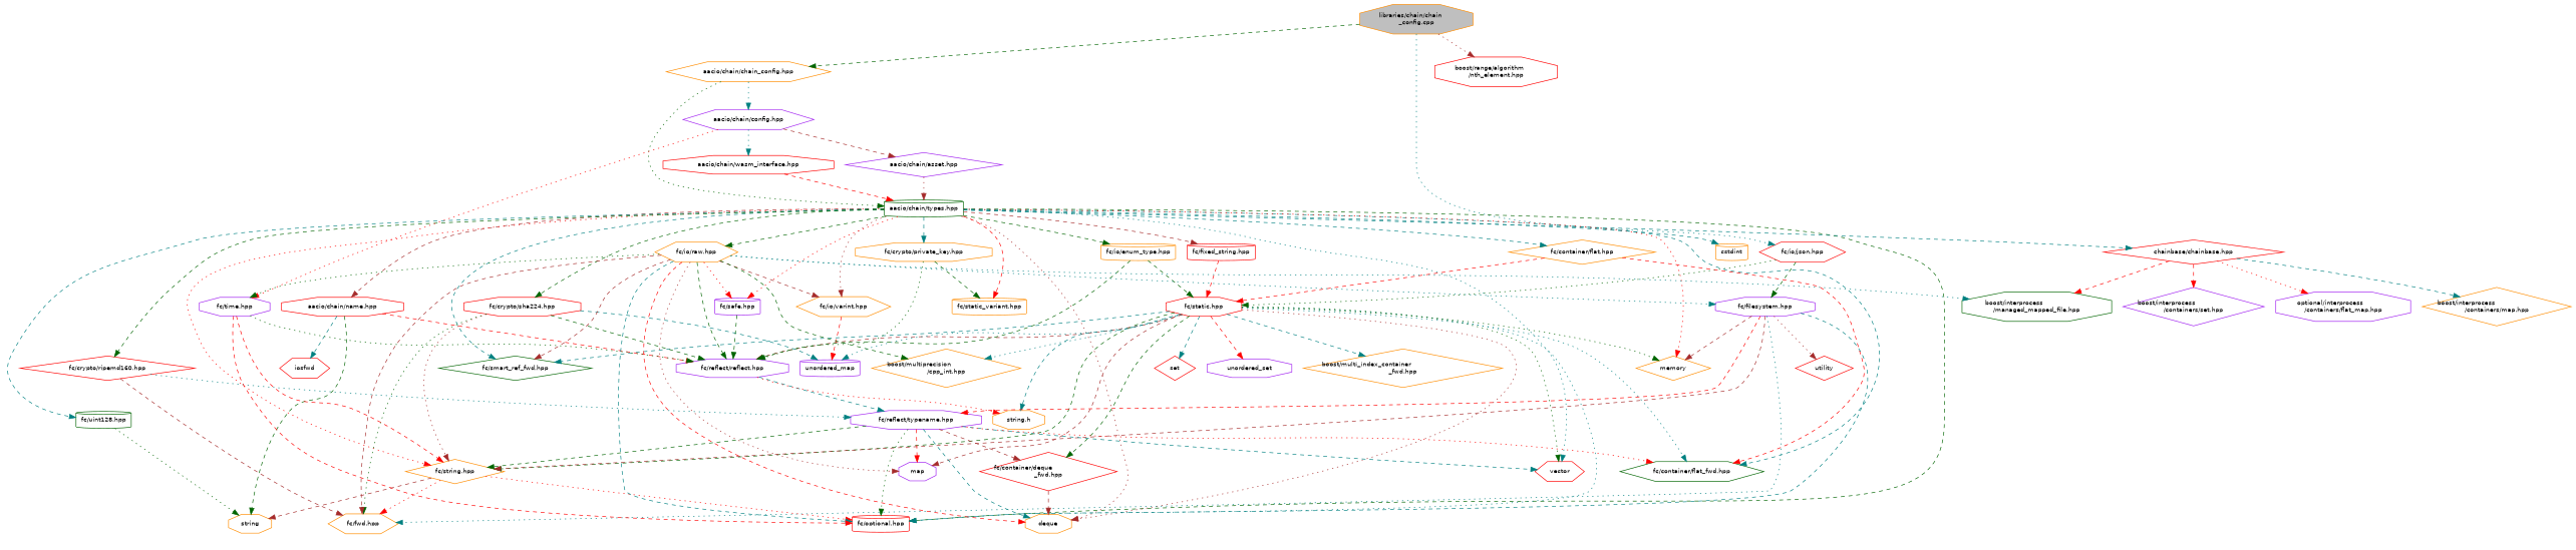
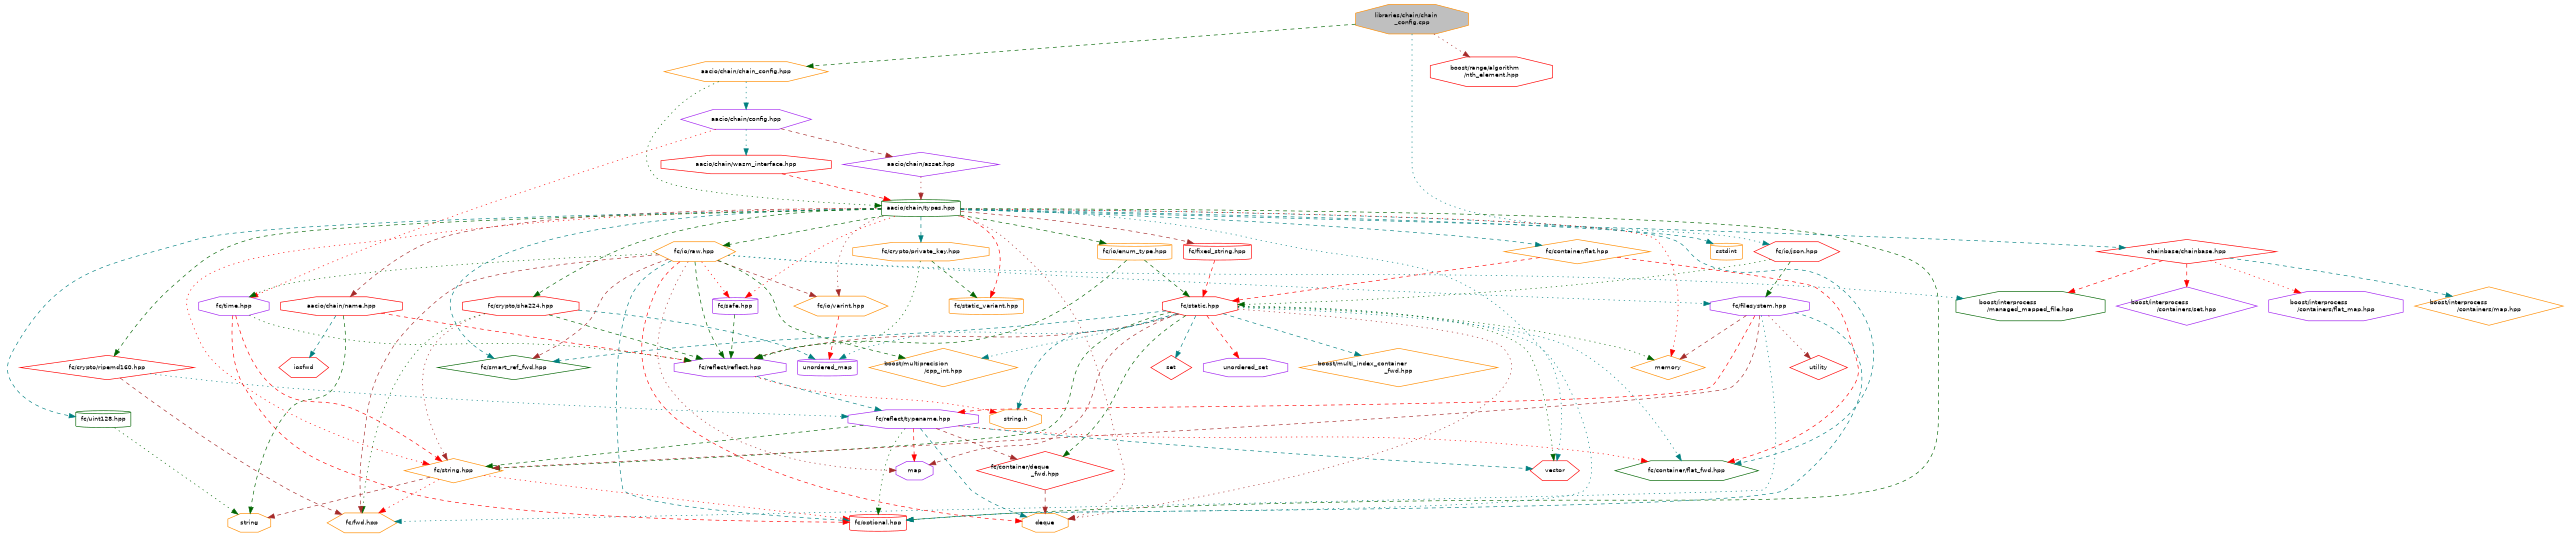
  digraph {
    node [color=darkorange fillcolor=white fontname=Helvetica fontsize=10 shape=octagon style=filled]
    edge [color=teal fontname=Helvetica fontsize=10 labelfontname=Helvetica labelfontsize=10 style=dashed]
    n1 [fillcolor=grey75 fontcolor=black height=0.2 label="libraries/chain/chain\l_config.cpp" width=0.4]
    n2 [height=0.2 label="aacio/chain/chain_config.hpp" shape=hexagon width=0.4]
    n3 [color=red height=0.2 label="boost/range/algorithm\l/nth_element.hpp" width=0.4]
    n4 [color=red height=0.2 label="fc/io/json.hpp" shape=hexagon width=0.4]
    n5 [color=darkgreen height=0.2 label="aacio/chain/types.hpp" shape=cylinder width=0.4]
    n6 [color=purple height=0.2 label="aacio/chain/config.hpp" shape=hexagon width=0.4]
    n7 [color=red height=0.2 label="fc/static.hpp" width=0.4]
    n8 [color=purple height=0.2 label="fc/filesystem.hpp" width=0.4]
    n9 [color=red height=0.2 label="aacio/chain/name.hpp" width=0.4]
    n10 [height=0.2 label=deque width=0.4]
    n11 [color=red height=0.2 label=vector shape=hexagon width=0.4]
    n12 [height=0.2 label="fc/string.hpp" shape=diamond width=0.4]
    n13 [color=red height=0.2 label="fc/optional.hpp" shape=cylinder width=0.4]
    n14 [color=darkgreen height=0.2 label="fc/container/flat_fwd.hpp" shape=hexagon width=0.4]
    n15 [color=red height=0.2 label="chainbase/chainbase.hpp" shape=diamond width=0.4]
    n16 [height=0.2 label="fc/io/varint.hpp" shape=hexagon width=0.4]
    n17 [height=0.2 label="fc/io/enum_type.hpp" shape=cylinder width=0.4]
    n18 [height=0.2 label=memory shape=diamond width=0.4]
    n19 [color=darkgreen height=0.2 label="fc/smart_ref_fwd.hpp" shape=diamond width=0.4]
    n20 [color=red height=0.2 label="fc/crypto/sha224.hpp" width=0.4]
    n21 [color=purple height=0.2 label="fc/safe.hpp" shape=cylinder width=0.4]
    n22 [height=0.2 label="fc/container/flat.hpp" shape=diamond width=0.4]
    n23 [height=0.2 label="fc/io/raw.hpp" shape=hexagon width=0.4]
    n24 [color=darkgreen height=0.2 label="fc/uint128.hpp" shape=cylinder width=0.4]
    n25 [height=0.2 label="fc/static_variant.hpp" shape=cylinder width=0.4]
    n26 [color=red height=0.2 label="fc/crypto/ripemd160.hpp" shape=diamond width=0.4]
    n27 [color=red height=0.2 label="fc/fixed_string.hpp" shape=cylinder width=0.4]
    n28 [height=0.2 label="fc/crypto/private_key.hpp" width=0.4]
    n29 [height=0.2 label=cstdint shape=cylinder width=0.4]
    n30 [color=purple height=0.2 label="fc/time.hpp" width=0.4]
    n31 [color=purple height=0.2 label="aacio/chain/asset.hpp" shape=diamond width=0.4]
    n32 [color=red height=0.2 label="aacio/chain/wasm_interface.hpp" width=0.4]
    n33 [height=0.2 label=string width=0.4]
    n34 [color=purple height=0.2 label="fc/reflect/reflect.hpp" width=0.4]
    n35 [color=red height=0.2 label=iosfwd shape=hexagon width=0.4]
    n36 [height=0.2 label="fc/fwd.hpp" shape=hexagon width=0.4]
    n37 [color=darkgreen height=0.2 label="boost/interprocess\l/managed_mapped_file.hpp" width=0.4]
    n38 [height=0.2 label="boost/interprocess\l/containers/map.hpp" shape=diamond width=0.4]
    n39 [color=purple height=0.2 label="boost/interprocess\l/containers/set.hpp" shape=diamond width=0.4]
-   n40 [color=purple height=0.2 label="optional/interprocess\l/containers/flat_map.hpp" width=0.4]
+   n40 [color=purple height=0.2 label="boost/interprocess\l/containers/flat_map.hpp" width=0.4]
    n41 [color=purple height=0.2 label=unordered_map shape=cylinder width=0.4]
    n42 [color=purple height=0.2 label=map width=0.4]
    n43 [height=0.2 label="boost/multiprecision\l/cpp_int.hpp" shape=diamond width=0.4]
    n44 [color=purple height=0.2 label="fc/reflect/typename.hpp" width=0.4]
    n45 [height=0.2 label="string.h" width=0.4]
    n46 [color=red height=0.2 label="fc/container/deque\l_fwd.hpp" shape=diamond width=0.4]
    n47 [color=red height=0.2 label=set shape=diamond width=0.4]
    n48 [color=purple height=0.2 label=unordered_set width=0.4]
    n49 [height=0.2 label="boost/multi_index_container\l_fwd.hpp" shape=diamond width=0.4]
    n50 [color=red height=0.2 label=utility shape=diamond width=0.4]
    n1 -> n2 [color=darkgreen]
    n1 -> n3 [color=brown style=dotted]
    n1 -> n4 [style=dotted]
    n2 -> n5 [color=darkgreen style=dotted]
    n2 -> n6 [style=dotted]
    n4 -> n7 [color=darkgreen style=dotted]
    n4 -> n8 [color=darkgreen]
    n5 -> n9 [color=brown]
    n5 -> n10 [color=brown style=dotted]
    n5 -> n11 [style=dotted]
    n5 -> n12 [color=red style=dotted]
    n5 -> n13 [color=darkgreen]
    n5 -> n14
    n5 -> n15
    n5 -> n16 [color=brown style=dotted]
    n5 -> n17 [color=darkgreen]
    n5 -> n18 [color=red style=dotted]
    n5 -> n19
    n5 -> n20 [color=darkgreen]
    n5 -> n21 [color=red style=dotted]
    n5 -> n22
    n5 -> n23 [color=darkgreen]
    n5 -> n24
    n5 -> n25 [color=red]
    n5 -> n26 [color=darkgreen]
    n5 -> n27 [color=brown]
    n5 -> n28
    n5 -> n29
    n6 -> n30 [color=red style=dotted]
    n6 -> n31 [color=brown]
    n6 -> n32 [style=dotted]
    n7 -> n10 [color=brown style=dotted]
    n7 -> n11 [color=darkgreen style=dotted]
    n7 -> n12 [color=darkgreen]
    n7 -> n13 [style=dotted]
    n7 -> n14 [style=dotted]
    n7 -> n18 [color=darkgreen style=dotted]
    n7 -> n19
    n7 -> n34 [color=brown]
    n7 -> n41 [style=dotted]
    n7 -> n42 [color=brown]
    n7 -> n43 [style=dotted]
    n7 -> n45
    n7 -> n46 [color=darkgreen]
    n7 -> n47
    n7 -> n48 [color=red]
    n7 -> n49
    n8 -> n12 [color=brown]
    n8 -> n13
    n8 -> n18 [color=brown]
    n8 -> n36 [style=dotted]
    n8 -> n44 [color=red]
    n8 -> n50 [color=brown style=dotted]
    n9 -> n33 [color=darkgreen]
    n9 -> n34 [color=red]
    n9 -> n35
    n12 -> n13 [color=red style=dotted]
    n12 -> n33 [color=brown]
    n12 -> n36 [color=red style=dotted]
    n15 -> n37 [color=red]
    n15 -> n38
    n15 -> n39 [color=red]
    n15 -> n40 [color=red style=dotted]
    n16 -> n41 [color=red]
    n17 -> n7 [color=darkgreen]
    n17 -> n34 [color=darkgreen]
    n20 -> n12 [color=brown style=dotted]
    n20 -> n34 [color=darkgreen]
    n20 -> n36 [color=darkgreen style=dotted]
    n20 -> n41
    n21 -> n34 [color=darkgreen]
    n22 -> n7 [color=red]
    n22 -> n14 [color=red]
    n23 -> n8 [style=dotted]
    n23 -> n10 [color=red]
    n23 -> n13
    n23 -> n16 [color=brown]
    n23 -> n19 [color=brown]
    n23 -> n21 [color=red style=dotted]
    n23 -> n30 [color=darkgreen style=dotted]
    n23 -> n34 [color=darkgreen]
    n23 -> n36 [color=brown]
    n23 -> n37 [style=dotted]
    n23 -> n42 [color=brown style=dotted]
    n23 -> n43 [color=darkgreen]
    n24 -> n33 [color=darkgreen style=dotted]
    n26 -> n36 [color=brown]
    n26 -> n44 [style=dotted]
    n27 -> n7 [color=red]
    n28 -> n25 [color=darkgreen]
    n28 -> n34 [color=darkgreen style=dotted]
    n30 -> n12 [color=red]
    n30 -> n13 [color=red]
    n30 -> n34 [color=darkgreen style=dotted]
    n31 -> n5 [color=brown style=dotted]
    n32 -> n5 [color=red]
    n34 -> n44
    n34 -> n45 [color=red style=dotted]
    n44 -> n10
    n44 -> n11
    n44 -> n12 [color=darkgreen]
    n44 -> n13 [color=darkgreen style=dotted]
    n44 -> n14 [color=red style=dotted]
    n44 -> n42 [color=red]
    n44 -> n46 [color=brown]
    n46 -> n10 [color=brown]
  }
